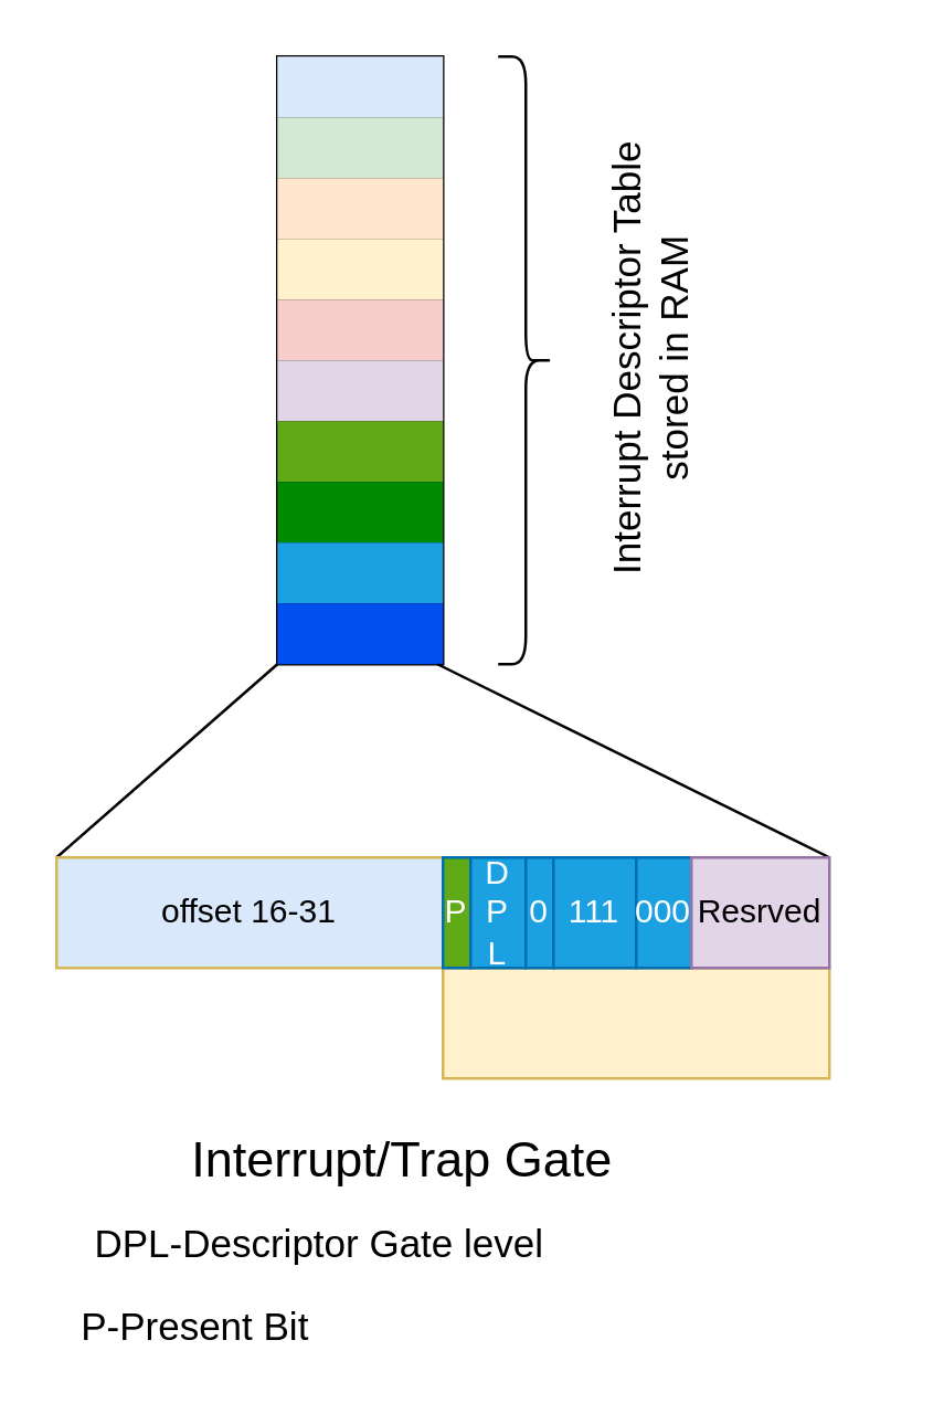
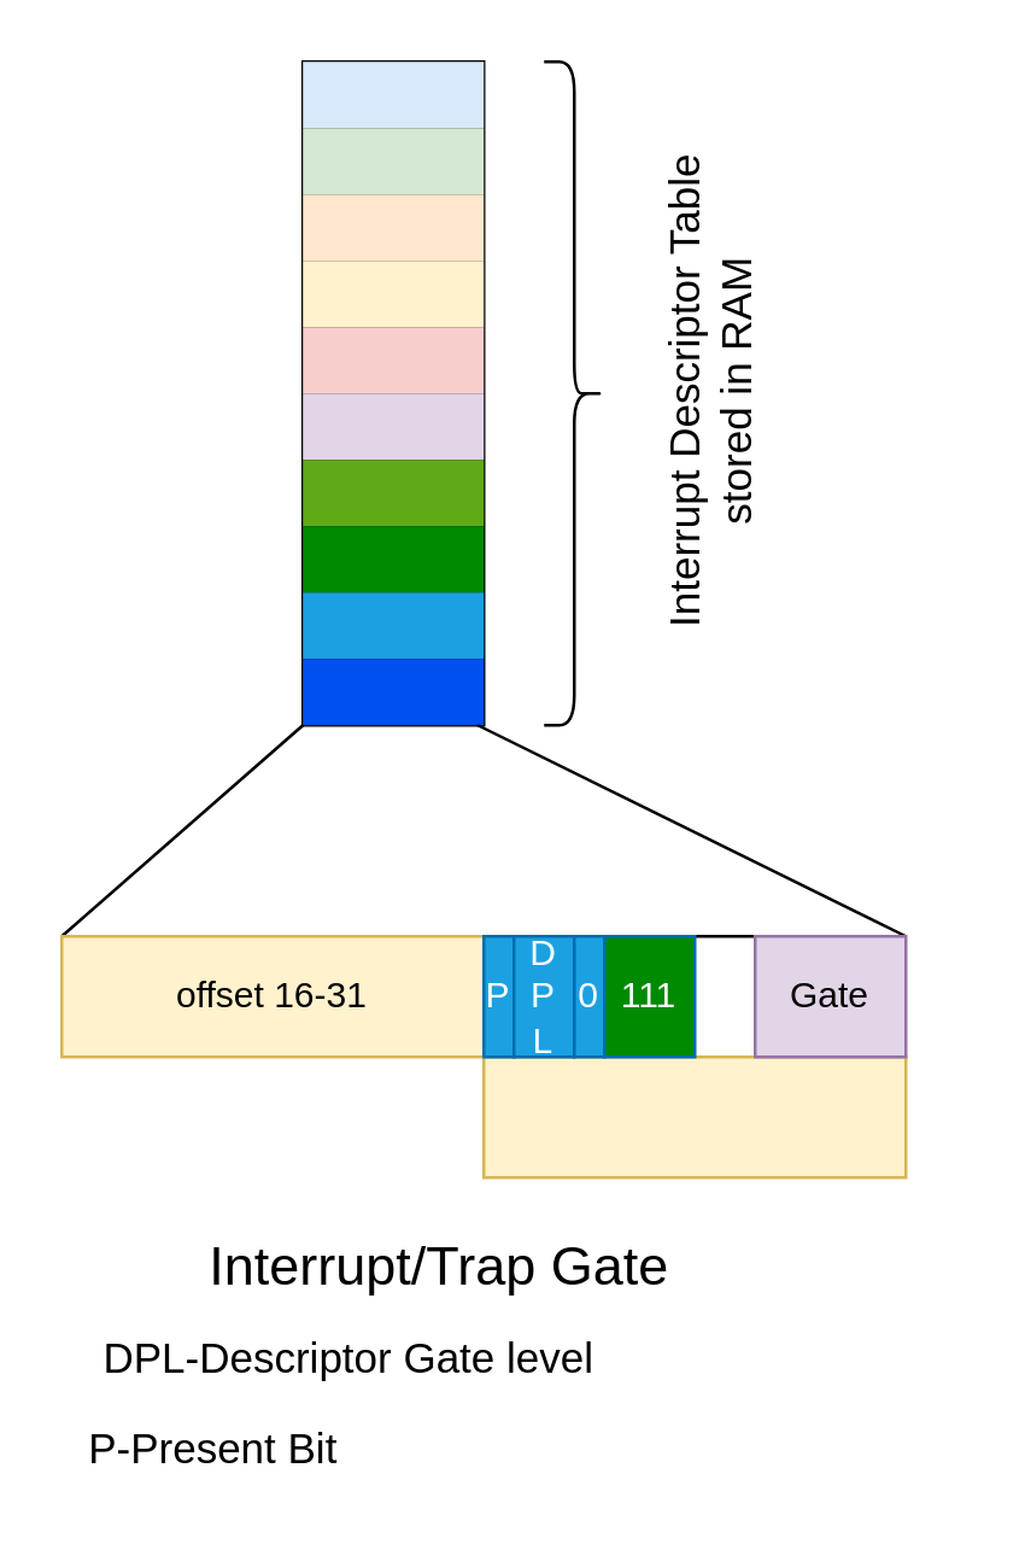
  <mxCell id="0" />
  <mxCell id="1" parent="0" />
  <mxCell id="2" value="" style="shape=curlyBracket;whiteSpace=wrap;html=1;rounded=1;direction=west;" vertex="1" parent="1"><mxGeometry x="180" y="20" width="20" height="220" as="geometry" /></mxCell>
  <mxCell id="3" value="&lt;font style=&quot;font-size: 14px&quot;&gt;Interrupt Descriptor Table&lt;br&gt;stored in RAM&lt;/font&gt;" style="text;html=1;align=center;verticalAlign=middle;resizable=0;points=[];autosize=1;rotation=270;" vertex="1" parent="1"><mxGeometry x="150" y="110" width="170" height="40" as="geometry" /></mxCell>
  <mxCell id="4" value="" style="shape=table;html=1;whiteSpace=wrap;startSize=0;container=1;collapsible=0;childLayout=tableLayout;" vertex="1" parent="1"><mxGeometry x="100" y="20" width="60" height="220" as="geometry" /></mxCell>
  <mxCell id="5" value="" style="shape=partialRectangle;html=1;whiteSpace=wrap;collapsible=0;dropTarget=0;pointerEvents=0;fillColor=none;top=0;left=0;bottom=0;right=0;points=[[0,0.5],[1,0.5]];portConstraint=eastwest;" vertex="1" parent="4"><mxGeometry width="60" height="22" as="geometry" /></mxCell>
  <mxCell id="6" value="" style="shape=partialRectangle;html=1;whiteSpace=wrap;connectable=0;overflow=hidden;fillColor=#dae8fc;top=0;left=0;bottom=0;right=0;strokeColor=#6c8ebf;" vertex="1" parent="5"><mxGeometry width="60" height="22" as="geometry" /></mxCell>
  <mxCell id="7" value="" style="shape=partialRectangle;html=1;whiteSpace=wrap;collapsible=0;dropTarget=0;pointerEvents=0;fillColor=none;top=0;left=0;bottom=0;right=0;points=[[0,0.5],[1,0.5]];portConstraint=eastwest;" vertex="1" parent="4"><mxGeometry y="22" width="60" height="22" as="geometry" /></mxCell>
  <mxCell id="8" value="" style="shape=partialRectangle;html=1;whiteSpace=wrap;connectable=0;overflow=hidden;fillColor=#d5e8d4;top=0;left=0;bottom=0;right=0;strokeColor=#82b366;" vertex="1" parent="7"><mxGeometry width="60" height="22" as="geometry" /></mxCell>
  <mxCell id="9" value="" style="shape=partialRectangle;html=1;whiteSpace=wrap;collapsible=0;dropTarget=0;pointerEvents=0;fillColor=none;top=0;left=0;bottom=0;right=0;points=[[0,0.5],[1,0.5]];portConstraint=eastwest;" vertex="1" parent="4"><mxGeometry y="44" width="60" height="22" as="geometry" /></mxCell>
  <mxCell id="10" value="" style="shape=partialRectangle;html=1;whiteSpace=wrap;connectable=0;overflow=hidden;fillColor=#ffe6cc;top=0;left=0;bottom=0;right=0;strokeColor=#d79b00;" vertex="1" parent="9"><mxGeometry width="60" height="22" as="geometry" /></mxCell>
  <mxCell id="11" value="" style="shape=partialRectangle;html=1;whiteSpace=wrap;collapsible=0;dropTarget=0;pointerEvents=0;fillColor=none;top=0;left=0;bottom=0;right=0;points=[[0,0.5],[1,0.5]];portConstraint=eastwest;" vertex="1" parent="4"><mxGeometry y="66" width="60" height="22" as="geometry" /></mxCell>
  <mxCell id="12" value="" style="shape=partialRectangle;html=1;whiteSpace=wrap;connectable=0;overflow=hidden;fillColor=#fff2cc;top=0;left=0;bottom=0;right=0;strokeColor=#d6b656;" vertex="1" parent="11"><mxGeometry width="60" height="22" as="geometry" /></mxCell>
  <mxCell id="13" value="" style="shape=partialRectangle;html=1;whiteSpace=wrap;collapsible=0;dropTarget=0;pointerEvents=0;fillColor=none;top=0;left=0;bottom=0;right=0;points=[[0,0.5],[1,0.5]];portConstraint=eastwest;" vertex="1" parent="4"><mxGeometry y="88" width="60" height="22" as="geometry" /></mxCell>
  <mxCell id="14" value="" style="shape=partialRectangle;html=1;whiteSpace=wrap;connectable=0;overflow=hidden;fillColor=#f8cecc;top=0;left=0;bottom=0;right=0;strokeColor=#b85450;" vertex="1" parent="13"><mxGeometry width="60" height="22" as="geometry" /></mxCell>
  <mxCell id="15" value="" style="shape=partialRectangle;html=1;whiteSpace=wrap;collapsible=0;dropTarget=0;pointerEvents=0;fillColor=none;top=0;left=0;bottom=0;right=0;points=[[0,0.5],[1,0.5]];portConstraint=eastwest;" vertex="1" parent="4"><mxGeometry y="110" width="60" height="22" as="geometry" /></mxCell>
  <mxCell id="16" value="" style="shape=partialRectangle;html=1;whiteSpace=wrap;connectable=0;overflow=hidden;fillColor=#e1d5e7;top=0;left=0;bottom=0;right=0;strokeColor=#9673a6;" vertex="1" parent="15"><mxGeometry width="60" height="22" as="geometry" /></mxCell>
  <mxCell id="17" value="" style="shape=partialRectangle;html=1;whiteSpace=wrap;collapsible=0;dropTarget=0;pointerEvents=0;fillColor=none;top=0;left=0;bottom=0;right=0;points=[[0,0.5],[1,0.5]];portConstraint=eastwest;" vertex="1" parent="4"><mxGeometry y="132" width="60" height="22" as="geometry" /></mxCell>
  <mxCell id="18" value="" style="shape=partialRectangle;html=1;whiteSpace=wrap;connectable=0;overflow=hidden;fillColor=#60a917;top=0;left=0;bottom=0;right=0;strokeColor=#2D7600;fontColor=#ffffff;" vertex="1" parent="17"><mxGeometry width="60" height="22" as="geometry" /></mxCell>
  <mxCell id="19" value="" style="shape=partialRectangle;html=1;whiteSpace=wrap;collapsible=0;dropTarget=0;pointerEvents=0;fillColor=none;top=0;left=0;bottom=0;right=0;points=[[0,0.5],[1,0.5]];portConstraint=eastwest;" vertex="1" parent="4"><mxGeometry y="154" width="60" height="22" as="geometry" /></mxCell>
  <mxCell id="20" value="" style="shape=partialRectangle;html=1;whiteSpace=wrap;connectable=0;overflow=hidden;fillColor=#008a00;top=0;left=0;bottom=0;right=0;strokeColor=#005700;fontColor=#ffffff;" vertex="1" parent="19"><mxGeometry width="60" height="22" as="geometry" /></mxCell>
  <mxCell id="21" value="" style="shape=partialRectangle;html=1;whiteSpace=wrap;collapsible=0;dropTarget=0;pointerEvents=0;fillColor=none;top=0;left=0;bottom=0;right=0;points=[[0,0.5],[1,0.5]];portConstraint=eastwest;" vertex="1" parent="4"><mxGeometry y="176" width="60" height="22" as="geometry" /></mxCell>
  <mxCell id="22" value="" style="shape=partialRectangle;html=1;whiteSpace=wrap;connectable=0;overflow=hidden;fillColor=#1ba1e2;top=0;left=0;bottom=0;right=0;strokeColor=#006EAF;fontColor=#ffffff;" vertex="1" parent="21"><mxGeometry width="60" height="22" as="geometry" /></mxCell>
  <mxCell id="23" value="" style="shape=partialRectangle;html=1;whiteSpace=wrap;collapsible=0;dropTarget=0;pointerEvents=0;fillColor=none;top=0;left=0;bottom=0;right=0;points=[[0,0.5],[1,0.5]];portConstraint=eastwest;" vertex="1" parent="4"><mxGeometry y="198" width="60" height="22" as="geometry" /></mxCell>
  <mxCell id="24" value="" style="shape=partialRectangle;html=1;whiteSpace=wrap;connectable=0;overflow=hidden;fillColor=#0050ef;top=0;left=0;bottom=0;right=0;strokeColor=#001DBC;fontColor=#ffffff;" vertex="1" parent="23"><mxGeometry width="60" height="22" as="geometry" /></mxCell>
  <mxCell id="25" value="" style="endArrow=none;html=1;entryX=0;entryY=1.091;entryDx=0;entryDy=0;entryPerimeter=0;exitX=0;exitY=0;exitDx=0;exitDy=0;" edge="1" parent="1" source="27"><mxGeometry width="50" height="50" relative="1" as="geometry"><mxPoint x="60" y="310" as="sourcePoint" /><mxPoint x="100" y="240.002" as="targetPoint" /></mxGeometry></mxCell>
  <mxCell id="26" value="" style="endArrow=none;html=1;exitX=1;exitY=0;exitDx=0;exitDy=0;" edge="1" parent="1" source="35"><mxGeometry width="50" height="50" relative="1" as="geometry"><mxPoint x="210" y="308" as="sourcePoint" /><mxPoint x="158" y="240" as="targetPoint" /></mxGeometry></mxCell>
- <mxCell id="27" value="offset 16-31" style="rounded=0;whiteSpace=wrap;html=1;fillColor=#dae8fc;strokeColor=#d6b656;" vertex="1" parent="1"><mxGeometry x="20" y="310" width="140" height="40" as="geometry" /></mxCell>
+ <mxCell id="27" value="offset 16-31" style="rounded=0;whiteSpace=wrap;html=1;fillColor=#fff2cc;strokeColor=#d6b656;" vertex="1" parent="1"><mxGeometry x="20" y="310" width="140" height="40" as="geometry" /></mxCell>
  <mxCell id="28" value="" style="rounded=0;whiteSpace=wrap;html=1;" vertex="1" parent="1"><mxGeometry x="160" y="310" width="130" height="40" as="geometry" /></mxCell>
  <mxCell id="29" value="" style="rounded=0;whiteSpace=wrap;html=1;fillColor=#fff2cc;strokeColor=#d6b656;" vertex="1" parent="1"><mxGeometry x="160" y="350" width="140" height="40" as="geometry" /></mxCell>
- <mxCell id="30" value="P" style="rounded=0;whiteSpace=wrap;html=1;fillColor=#60a917;strokeColor=#006EAF;fontColor=#ffffff;" vertex="1" parent="1"><mxGeometry x="160" y="310" width="10" height="40" as="geometry" /></mxCell>
+ <mxCell id="30" value="P" style="rounded=0;whiteSpace=wrap;html=1;fillColor=#1ba1e2;strokeColor=#006EAF;fontColor=#ffffff;" vertex="1" parent="1"><mxGeometry x="160" y="310" width="10" height="40" as="geometry" /></mxCell>
  <mxCell id="31" value="D&lt;br&gt;P&lt;br&gt;L" style="rounded=0;whiteSpace=wrap;html=1;fillColor=#1ba1e2;strokeColor=#006EAF;fontColor=#ffffff;" vertex="1" parent="1"><mxGeometry x="170" y="310" width="20" height="40" as="geometry" /></mxCell>
  <mxCell id="32" value="0" style="rounded=0;whiteSpace=wrap;html=1;fillColor=#1ba1e2;strokeColor=#006EAF;fontColor=#ffffff;" vertex="1" parent="1"><mxGeometry x="190" y="310" width="10" height="40" as="geometry" /></mxCell>
- <mxCell id="33" value="111" style="rounded=0;whiteSpace=wrap;html=1;fillColor=#1ba1e2;strokeColor=#006EAF;fontColor=#ffffff;" vertex="1" parent="1"><mxGeometry x="200" y="310" width="30" height="40" as="geometry" /></mxCell>
- <mxCell id="34" value="000" style="rounded=0;whiteSpace=wrap;html=1;fillColor=#1ba1e2;strokeColor=#006EAF;fontColor=#ffffff;" vertex="1" parent="1"><mxGeometry x="230" y="310" width="20" height="40" as="geometry" /></mxCell>
- <mxCell id="35" value="Resrved" style="rounded=0;whiteSpace=wrap;html=1;fillColor=#e1d5e7;strokeColor=#9673a6;" vertex="1" parent="1"><mxGeometry x="250" y="310" width="50" height="40" as="geometry" /></mxCell>
+ <mxCell id="33" value="111" style="rounded=0;whiteSpace=wrap;html=1;fillColor=#008a00;strokeColor=#006EAF;fontColor=#ffffff;" vertex="1" parent="1"><mxGeometry x="200" y="310" width="30" height="40" as="geometry" /></mxCell>
+ <mxCell id="35" value="Gate" style="rounded=0;whiteSpace=wrap;html=1;fillColor=#e1d5e7;strokeColor=#9673a6;" vertex="1" parent="1"><mxGeometry x="250" y="310" width="50" height="40" as="geometry" /></mxCell>
  <mxCell id="36" value="&lt;font style=&quot;font-size: 18px&quot;&gt;Interrupt/Trap Gate&lt;/font&gt;" style="text;html=1;align=center;verticalAlign=middle;resizable=0;points=[];autosize=1;" vertex="1" parent="1"><mxGeometry x="60" y="410" width="170" height="20" as="geometry" /></mxCell>
  <mxCell id="37" value="&lt;font style=&quot;font-size: 14px&quot;&gt;DPL-Descriptor Gate level&lt;/font&gt;" style="text;html=1;align=center;verticalAlign=middle;resizable=0;points=[];autosize=1;" vertex="1" parent="1"><mxGeometry x="20" y="440" width="190" height="20" as="geometry" /></mxCell>
  <mxCell id="38" value="&lt;font style=&quot;font-size: 14px&quot;&gt;P-Present Bit&lt;/font&gt;" style="text;html=1;align=center;verticalAlign=middle;resizable=0;points=[];autosize=1;" vertex="1" parent="1"><mxGeometry x="20" y="470" width="100" height="20" as="geometry" /></mxCell>
